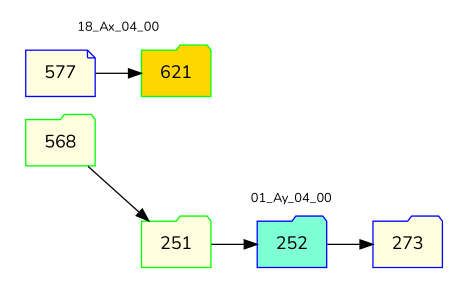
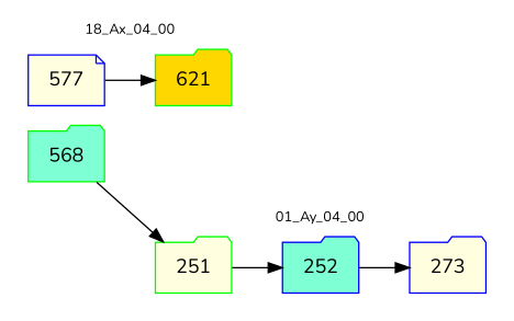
  digraph {
    fontname=Nunito
    rankdir=LR
    node [color=green fillcolor=lightyellow fontname=Nunito shape=folder style=filled]
    edge [color=black fontname=Nunito]
-   n1 [label=568]
+   n1 [fillcolor=aquamarine label=568]
    n2 [color=blue label=577 shape=note]
    n3 [fillcolor=gold label=621]
    n4 [label=251]
    n5 [color=blue fillcolor=aquamarine label=252]
    n6 [color=blue label=273]
    subgraph cluster_1 {
      color=white
      fontsize=10
      label="18_Ax_04_00"
      n1
      n2
      n3
    }
    subgraph cluster_2 {
      color=white
      fontsize=10
      label="01_Ay_04_00"
      n4
      n5
      n6
    }
    n1 -> n4
    n2 -> n3
    n4 -> n5
    n5 -> n6
  }
